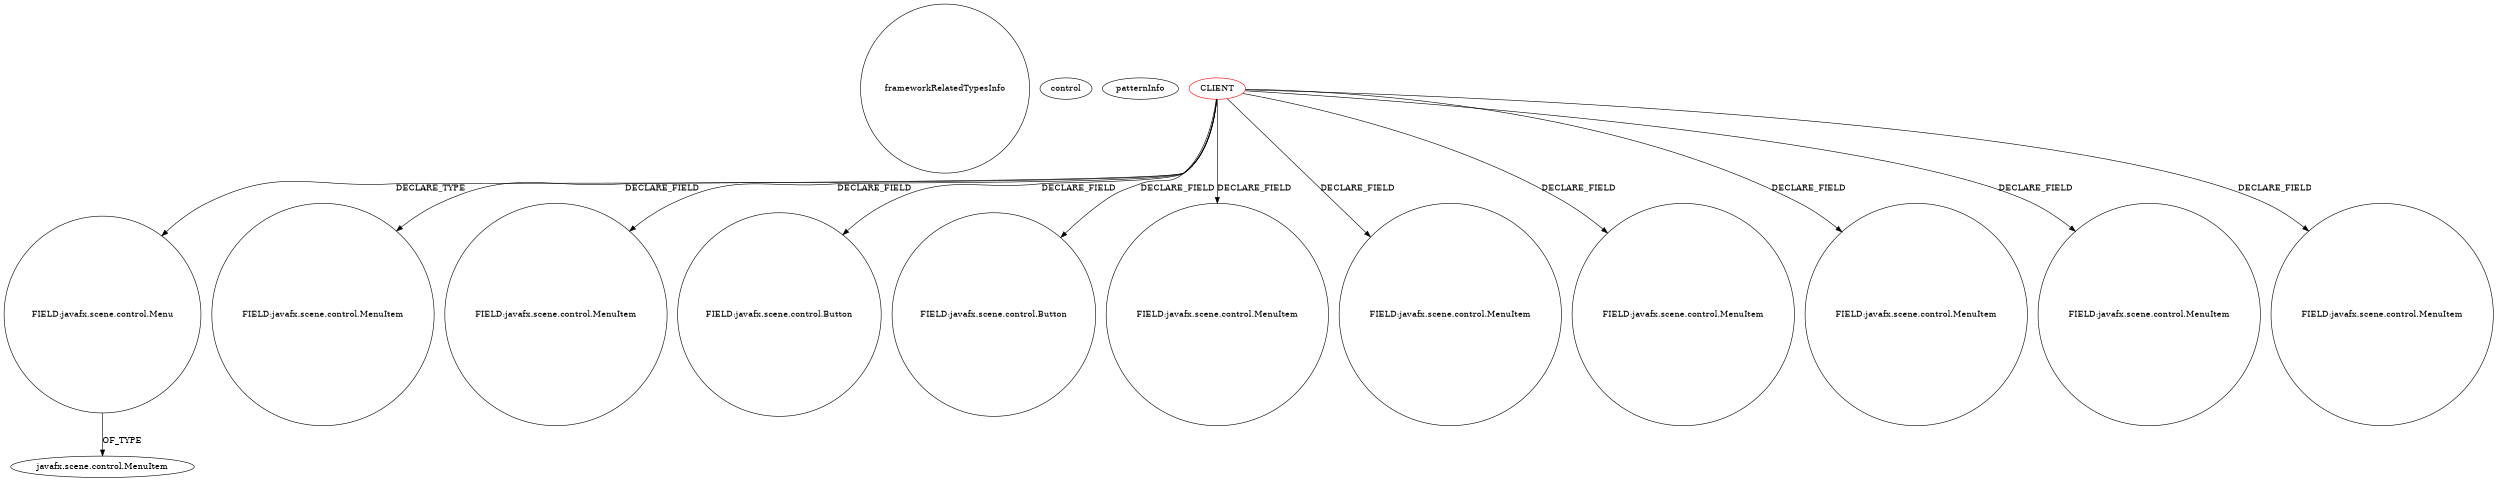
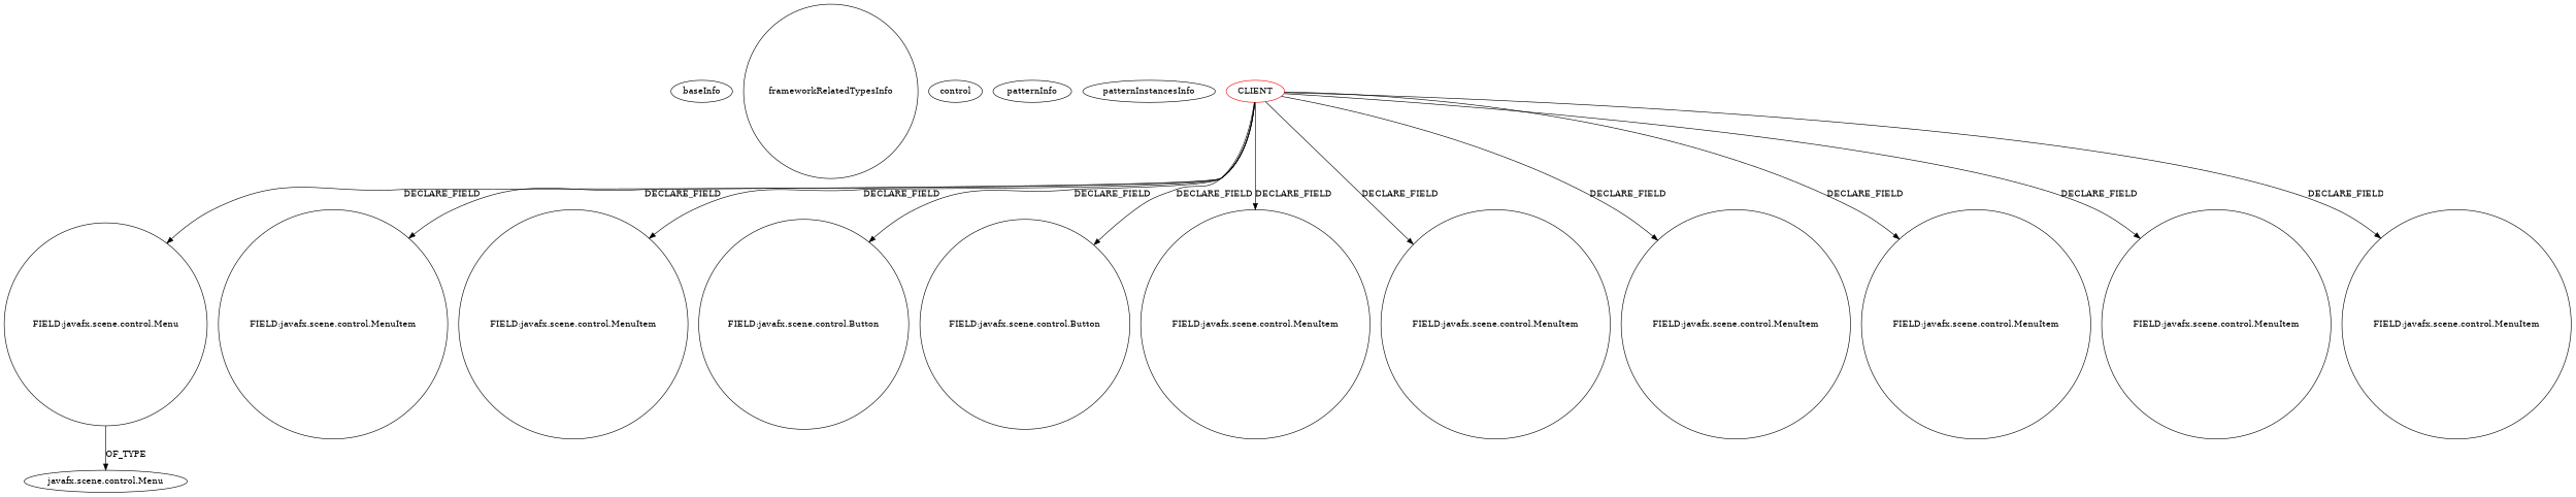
  digraph {
    node [shape=circle isFrameworkType=false vertexType=FIELD_DECLARATION]
+   baseInfo [category=pattern graphId=2171 isAnonymous=false possibleRelation=false shape="" isFrameworkType="" vertexType=""]
    frameworkRelatedTypesInfo [isFrameworkType="" vertexType=""]
    n3 [label=control shape="" isFrameworkType="" vertexType=""]
    patternInfo [frequency=2.0 patternRootClient=0 shape="" isFrameworkType="" vertexType=""]
-   n6 [label="javafx.scene.control.MenuItem" vertexType=FRAMEWORK_CLASS_TYPE shape=""]
+   patternInstancesInfo [0="zvakanaka-bitbit~/zvakanaka-bitbit/bitbit-master/src/bitbit/BitBit.java~BitBit~4923" 1="tarchan-ClipFX~/tarchan-ClipFX/ClipFX-master/src/com/mac/tarchan/clipfx/ClipFXController.java~ClipFXController~4467" shape="" isFrameworkType="" vertexType=""]
+   n6 [label="javafx.scene.control.Menu" vertexType=FRAMEWORK_CLASS_TYPE shape=""]
    n7 [label="FIELD:javafx.scene.control.Menu"]
    n8 [color=red label=CLIENT vertexType=ROOT_CLIENT_CLASS_DECLARATION shape=""]
    n9 [label="FIELD:javafx.scene.control.MenuItem"]
    n10 [label="FIELD:javafx.scene.control.MenuItem"]
    n11 [label="FIELD:javafx.scene.control.Button"]
    n12 [label="FIELD:javafx.scene.control.Button"]
    n13 [label="FIELD:javafx.scene.control.MenuItem"]
    n14 [label="FIELD:javafx.scene.control.MenuItem"]
    n15 [label="FIELD:javafx.scene.control.MenuItem"]
    n16 [label="FIELD:javafx.scene.control.MenuItem"]
    n17 [label="FIELD:javafx.scene.control.MenuItem"]
    n18 [label="FIELD:javafx.scene.control.MenuItem"]
    n7 -> n6 [label=OF_TYPE]
-   n8 -> n7 [label=DECLARE_TYPE]
+   n8 -> n7 [label=DECLARE_FIELD]
    n8 -> n9 [label=DECLARE_FIELD]
    n8 -> n10 [label=DECLARE_FIELD]
    n8 -> n11 [label=DECLARE_FIELD]
    n8 -> n12 [label=DECLARE_FIELD]
    n8 -> n13 [label=DECLARE_FIELD]
    n8 -> n14 [label=DECLARE_FIELD]
    n8 -> n15 [label=DECLARE_FIELD]
    n8 -> n16 [label=DECLARE_FIELD]
    n8 -> n17 [label=DECLARE_FIELD]
    n8 -> n18 [label=DECLARE_FIELD]
  }
